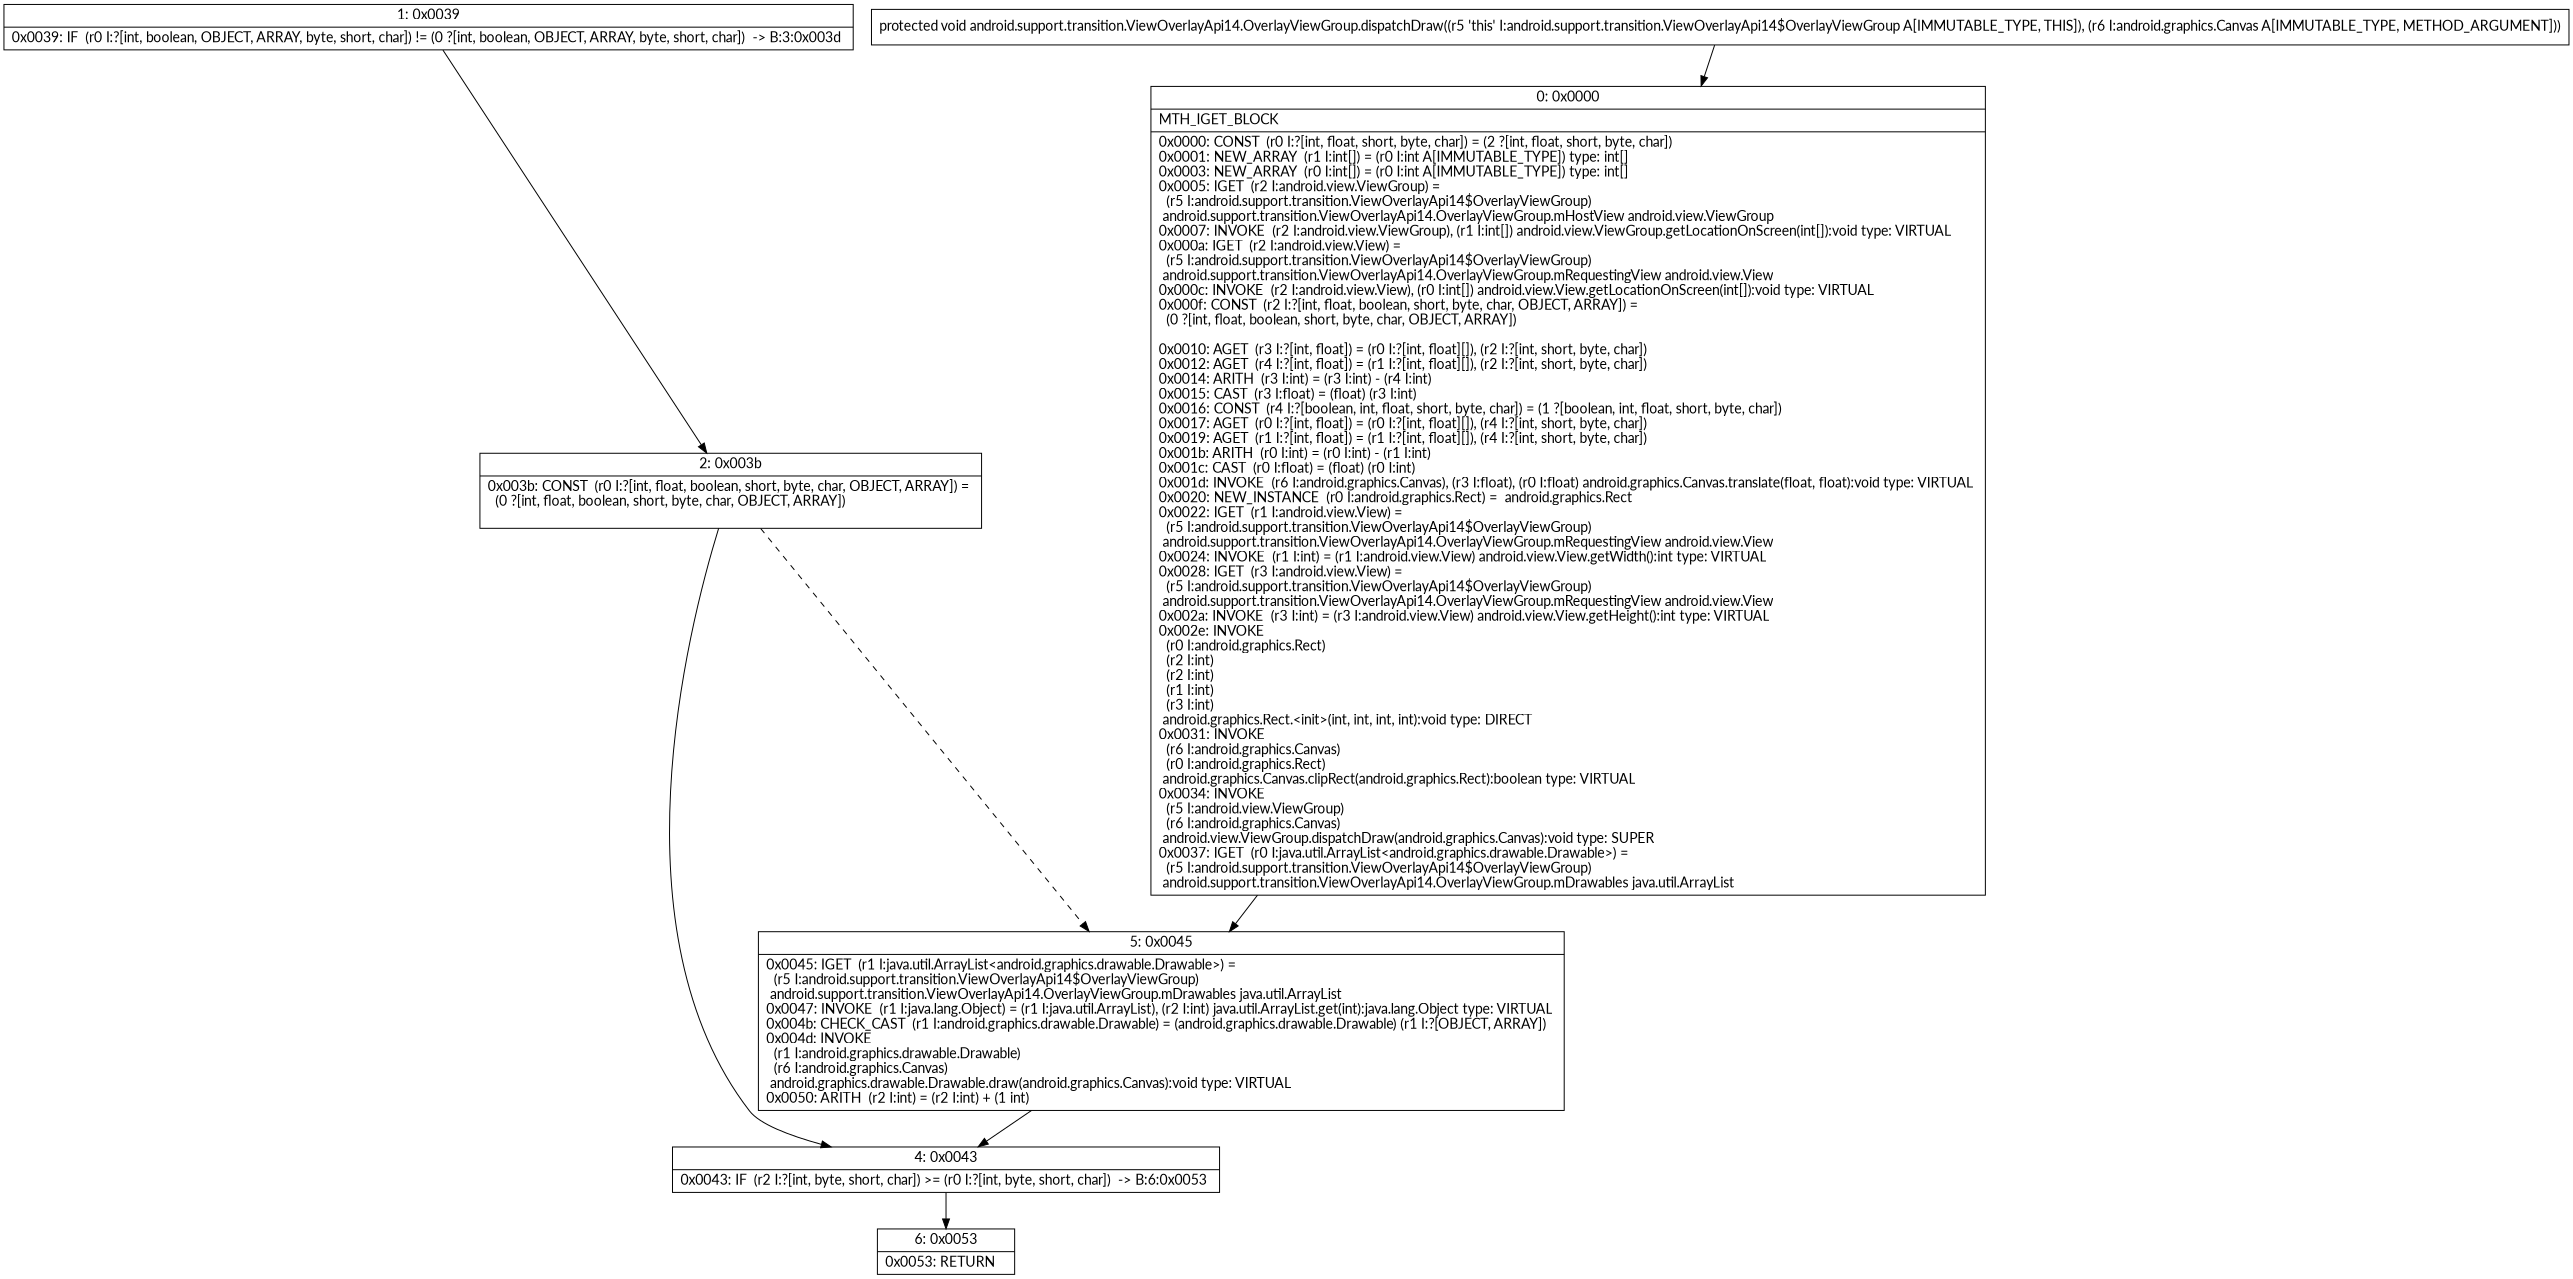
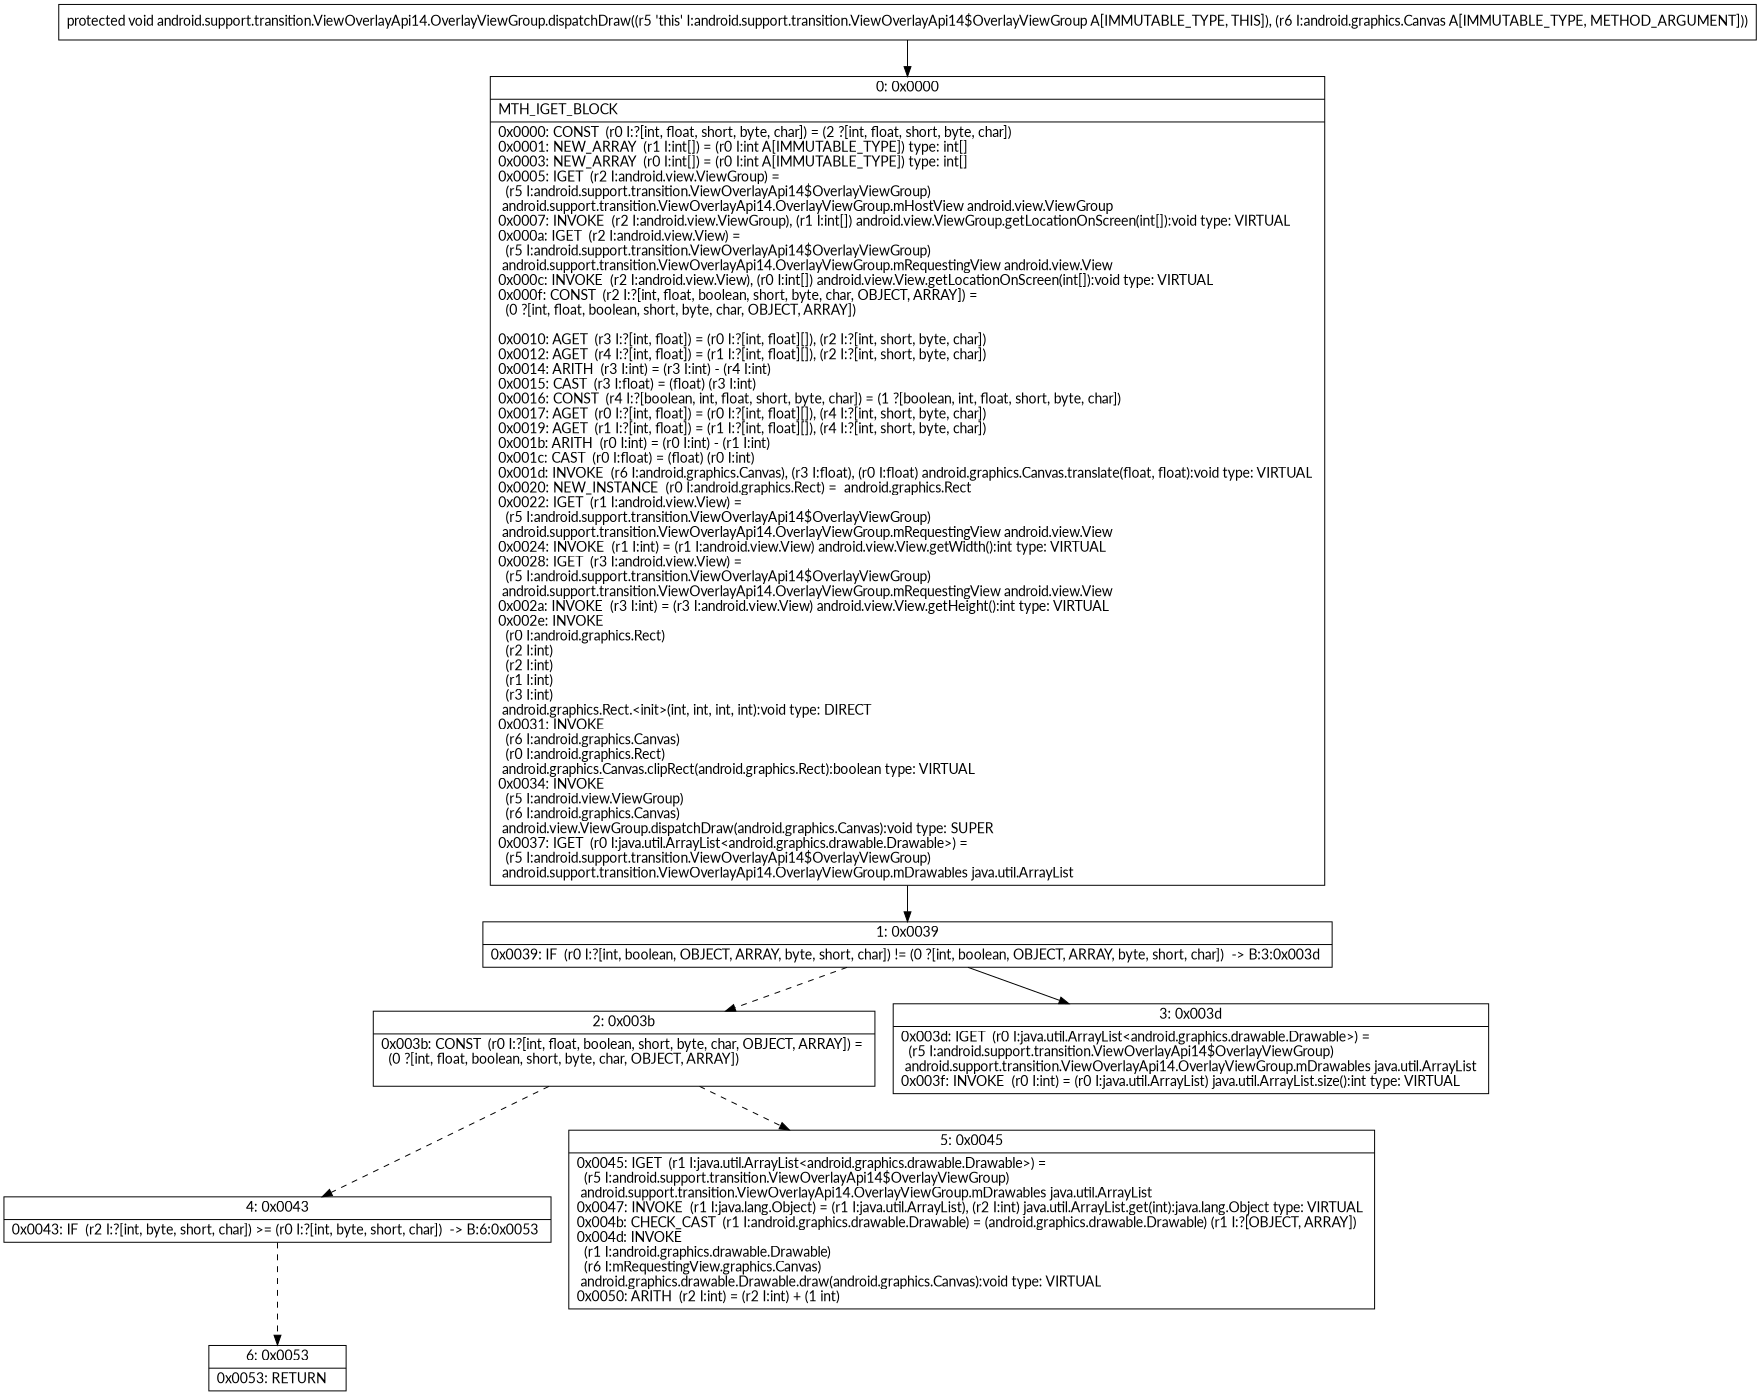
  digraph {
    fontname=Lato
    node [fontname=Lato shape=record]
    edge [fontname=Lato]
    n1 [label="{0\:\ 0x0000|MTH_IGET_BLOCK\l|0x0000: CONST  (r0 I:?[int, float, short, byte, char]) = (2 ?[int, float, short, byte, char]) \l0x0001: NEW_ARRAY  (r1 I:int[]) = (r0 I:int A[IMMUTABLE_TYPE]) type: int[] \l0x0003: NEW_ARRAY  (r0 I:int[]) = (r0 I:int A[IMMUTABLE_TYPE]) type: int[] \l0x0005: IGET  (r2 I:android.view.ViewGroup) = \l  (r5 I:android.support.transition.ViewOverlayApi14$OverlayViewGroup)\l android.support.transition.ViewOverlayApi14.OverlayViewGroup.mHostView android.view.ViewGroup \l0x0007: INVOKE  (r2 I:android.view.ViewGroup), (r1 I:int[]) android.view.ViewGroup.getLocationOnScreen(int[]):void type: VIRTUAL \l0x000a: IGET  (r2 I:android.view.View) = \l  (r5 I:android.support.transition.ViewOverlayApi14$OverlayViewGroup)\l android.support.transition.ViewOverlayApi14.OverlayViewGroup.mRequestingView android.view.View \l0x000c: INVOKE  (r2 I:android.view.View), (r0 I:int[]) android.view.View.getLocationOnScreen(int[]):void type: VIRTUAL \l0x000f: CONST  (r2 I:?[int, float, boolean, short, byte, char, OBJECT, ARRAY]) = \l  (0 ?[int, float, boolean, short, byte, char, OBJECT, ARRAY])\l \l0x0010: AGET  (r3 I:?[int, float]) = (r0 I:?[int, float][]), (r2 I:?[int, short, byte, char]) \l0x0012: AGET  (r4 I:?[int, float]) = (r1 I:?[int, float][]), (r2 I:?[int, short, byte, char]) \l0x0014: ARITH  (r3 I:int) = (r3 I:int) \- (r4 I:int) \l0x0015: CAST  (r3 I:float) = (float) (r3 I:int) \l0x0016: CONST  (r4 I:?[boolean, int, float, short, byte, char]) = (1 ?[boolean, int, float, short, byte, char]) \l0x0017: AGET  (r0 I:?[int, float]) = (r0 I:?[int, float][]), (r4 I:?[int, short, byte, char]) \l0x0019: AGET  (r1 I:?[int, float]) = (r1 I:?[int, float][]), (r4 I:?[int, short, byte, char]) \l0x001b: ARITH  (r0 I:int) = (r0 I:int) \- (r1 I:int) \l0x001c: CAST  (r0 I:float) = (float) (r0 I:int) \l0x001d: INVOKE  (r6 I:android.graphics.Canvas), (r3 I:float), (r0 I:float) android.graphics.Canvas.translate(float, float):void type: VIRTUAL \l0x0020: NEW_INSTANCE  (r0 I:android.graphics.Rect) =  android.graphics.Rect \l0x0022: IGET  (r1 I:android.view.View) = \l  (r5 I:android.support.transition.ViewOverlayApi14$OverlayViewGroup)\l android.support.transition.ViewOverlayApi14.OverlayViewGroup.mRequestingView android.view.View \l0x0024: INVOKE  (r1 I:int) = (r1 I:android.view.View) android.view.View.getWidth():int type: VIRTUAL \l0x0028: IGET  (r3 I:android.view.View) = \l  (r5 I:android.support.transition.ViewOverlayApi14$OverlayViewGroup)\l android.support.transition.ViewOverlayApi14.OverlayViewGroup.mRequestingView android.view.View \l0x002a: INVOKE  (r3 I:int) = (r3 I:android.view.View) android.view.View.getHeight():int type: VIRTUAL \l0x002e: INVOKE  \l  (r0 I:android.graphics.Rect)\l  (r2 I:int)\l  (r2 I:int)\l  (r1 I:int)\l  (r3 I:int)\l android.graphics.Rect.\<init\>(int, int, int, int):void type: DIRECT \l0x0031: INVOKE  \l  (r6 I:android.graphics.Canvas)\l  (r0 I:android.graphics.Rect)\l android.graphics.Canvas.clipRect(android.graphics.Rect):boolean type: VIRTUAL \l0x0034: INVOKE  \l  (r5 I:android.view.ViewGroup)\l  (r6 I:android.graphics.Canvas)\l android.view.ViewGroup.dispatchDraw(android.graphics.Canvas):void type: SUPER \l0x0037: IGET  (r0 I:java.util.ArrayList\<android.graphics.drawable.Drawable\>) = \l  (r5 I:android.support.transition.ViewOverlayApi14$OverlayViewGroup)\l android.support.transition.ViewOverlayApi14.OverlayViewGroup.mDrawables java.util.ArrayList \l}"]
    n2 [label="{1\:\ 0x0039|0x0039: IF  (r0 I:?[int, boolean, OBJECT, ARRAY, byte, short, char]) != (0 ?[int, boolean, OBJECT, ARRAY, byte, short, char])  \-\> B:3:0x003d \l}"]
    n3 [label="{2\:\ 0x003b|0x003b: CONST  (r0 I:?[int, float, boolean, short, byte, char, OBJECT, ARRAY]) = \l  (0 ?[int, float, boolean, short, byte, char, OBJECT, ARRAY])\l \l}"]
+   n4 [label="{3\:\ 0x003d|0x003d: IGET  (r0 I:java.util.ArrayList\<android.graphics.drawable.Drawable\>) = \l  (r5 I:android.support.transition.ViewOverlayApi14$OverlayViewGroup)\l android.support.transition.ViewOverlayApi14.OverlayViewGroup.mDrawables java.util.ArrayList \l0x003f: INVOKE  (r0 I:int) = (r0 I:java.util.ArrayList) java.util.ArrayList.size():int type: VIRTUAL \l}"]
    n5 [label="{4\:\ 0x0043|0x0043: IF  (r2 I:?[int, byte, short, char]) \>= (r0 I:?[int, byte, short, char])  \-\> B:6:0x0053 \l}"]
-   n6 [label="{5\:\ 0x0045|0x0045: IGET  (r1 I:java.util.ArrayList\<android.graphics.drawable.Drawable\>) = \l  (r5 I:android.support.transition.ViewOverlayApi14$OverlayViewGroup)\l android.support.transition.ViewOverlayApi14.OverlayViewGroup.mDrawables java.util.ArrayList \l0x0047: INVOKE  (r1 I:java.lang.Object) = (r1 I:java.util.ArrayList), (r2 I:int) java.util.ArrayList.get(int):java.lang.Object type: VIRTUAL \l0x004b: CHECK_CAST  (r1 I:android.graphics.drawable.Drawable) = (android.graphics.drawable.Drawable) (r1 I:?[OBJECT, ARRAY]) \l0x004d: INVOKE  \l  (r1 I:android.graphics.drawable.Drawable)\l  (r6 I:android.graphics.Canvas)\l android.graphics.drawable.Drawable.draw(android.graphics.Canvas):void type: VIRTUAL \l0x0050: ARITH  (r2 I:int) = (r2 I:int) + (1 int) \l}"]
+   n6 [label="{5\:\ 0x0045|0x0045: IGET  (r1 I:java.util.ArrayList\<android.graphics.drawable.Drawable\>) = \l  (r5 I:android.support.transition.ViewOverlayApi14$OverlayViewGroup)\l android.support.transition.ViewOverlayApi14.OverlayViewGroup.mDrawables java.util.ArrayList \l0x0047: INVOKE  (r1 I:java.lang.Object) = (r1 I:java.util.ArrayList), (r2 I:int) java.util.ArrayList.get(int):java.lang.Object type: VIRTUAL \l0x004b: CHECK_CAST  (r1 I:android.graphics.drawable.Drawable) = (android.graphics.drawable.Drawable) (r1 I:?[OBJECT, ARRAY]) \l0x004d: INVOKE  \l  (r1 I:android.graphics.drawable.Drawable)\l  (r6 I:mRequestingView.graphics.Canvas)\l android.graphics.drawable.Drawable.draw(android.graphics.Canvas):void type: VIRTUAL \l0x0050: ARITH  (r2 I:int) = (r2 I:int) + (1 int) \l}"]
    n7 [label="{6\:\ 0x0053|0x0053: RETURN   \l}"]
    n8 [label="{protected void android.support.transition.ViewOverlayApi14.OverlayViewGroup.dispatchDraw((r5 'this' I:android.support.transition.ViewOverlayApi14$OverlayViewGroup A[IMMUTABLE_TYPE, THIS]), (r6 I:android.graphics.Canvas A[IMMUTABLE_TYPE, METHOD_ARGUMENT])) }"]
-   n1 -> n6
-   n2 -> n3 [style=solid]
-   n3 -> n5
+   n1 -> n2
+   n2 -> n3 [style=dashed]
+   n2 -> n4
+   n3 -> n5 [style=dashed]
    n3 -> n6 [style=dashed]
-   n5 -> n7
-   n6 -> n5
+   n5 -> n7 [style=dashed]
    n8 -> n1
  }
